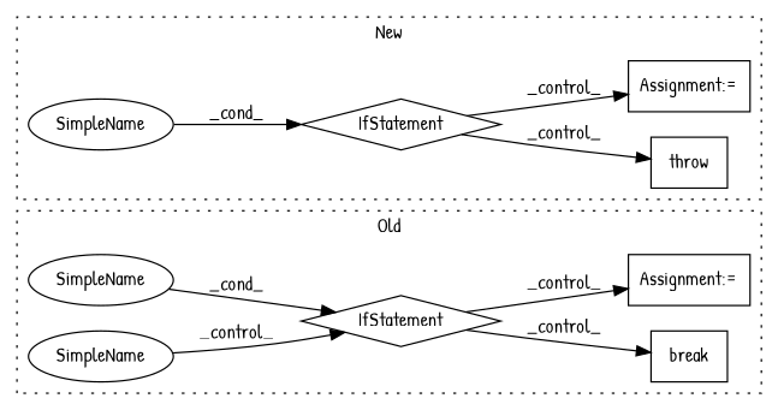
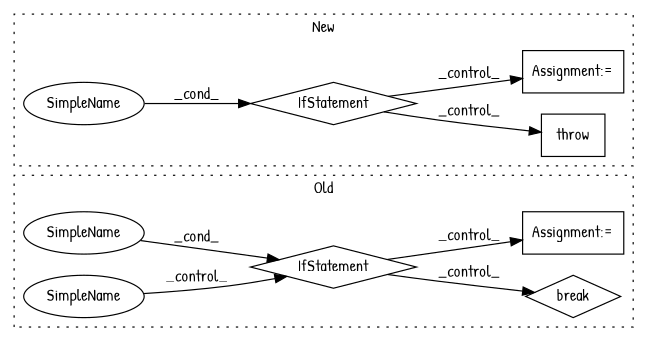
  digraph {
    rankdir=LR
    fontname="Patrick Hand"
    node [a=42 shape=box fontname="Patrick Hand"]
    edge [fontname="Patrick Hand"]
-   n1 [a=10 l=6 label=break s=22827]
+   n1 [a=10 l=6 label=break s=22827 shape=diamond]
    n2 [a=25 l="4,2" label=IfStatement s="22770,22790" shape=diamond]
    n3 [label=SimpleName shape=ellipse]
    n4 [a=7 l=1 label="Assignment:=" s=22809]
    n5 [l=11 label=SimpleName s=22641 shape=ellipse]
    n6 [a=53 l=6 label=throw s=23063]
    n7 [a=25 l="4,2" label=IfStatement s="22732,22755" shape=diamond]
    n8 [label=SimpleName shape=ellipse]
    n9 [a=7 l=1 label="Assignment:=" s=22992]
    subgraph cluster_1 {
      label=Old
      style=dotted
      n1
      n2
      n3
      n4
      n5
    }
    subgraph cluster_2 {
      label=New
      style=dotted
      n6
      n7
      n8
      n9
    }
    n2 -> n1 [label=_control_]
    n2 -> n4 [label=_control_]
    n3 -> n2 [label=_cond_]
    n5 -> n2 [label=_control_]
    n7 -> n6 [label=_control_]
    n7 -> n9 [label=_control_]
    n8 -> n7 [label=_cond_]
  }
